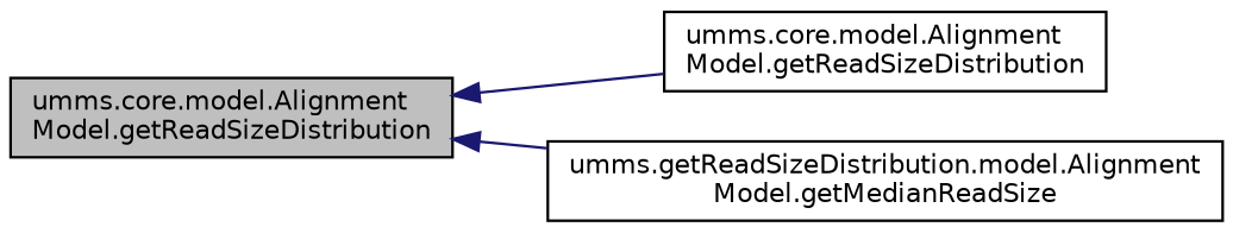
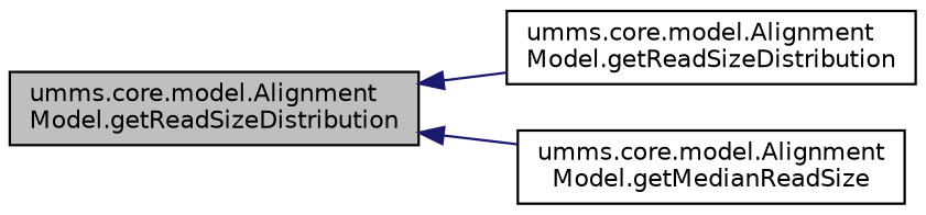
  digraph {
    rankdir=LR
    fontname="DejaVu Sans"
    node [color=black fillcolor=white fontname="DejaVu Sans" fontsize=10 shape=record style=filled]
    edge [color=midnightblue dir=back fontname="DejaVu Sans" fontsize=10 labelfontname=Helvetica labelfontsize=10 style=solid]
    n1 [fillcolor=grey75 fontcolor=black height=0.2 label="umms.core.model.Alignment\lModel.getReadSizeDistribution" width=0.4]
    n2 [height=0.2 label="umms.core.model.Alignment\lModel.getReadSizeDistribution" width=0.4]
-   n3 [height=0.2 label="umms.getReadSizeDistribution.model.Alignment\lModel.getMedianReadSize" width=0.4]
+   n3 [height=0.2 label="umms.core.model.Alignment\lModel.getMedianReadSize" width=0.4]
    n1 -> n2
    n1 -> n3
  }
